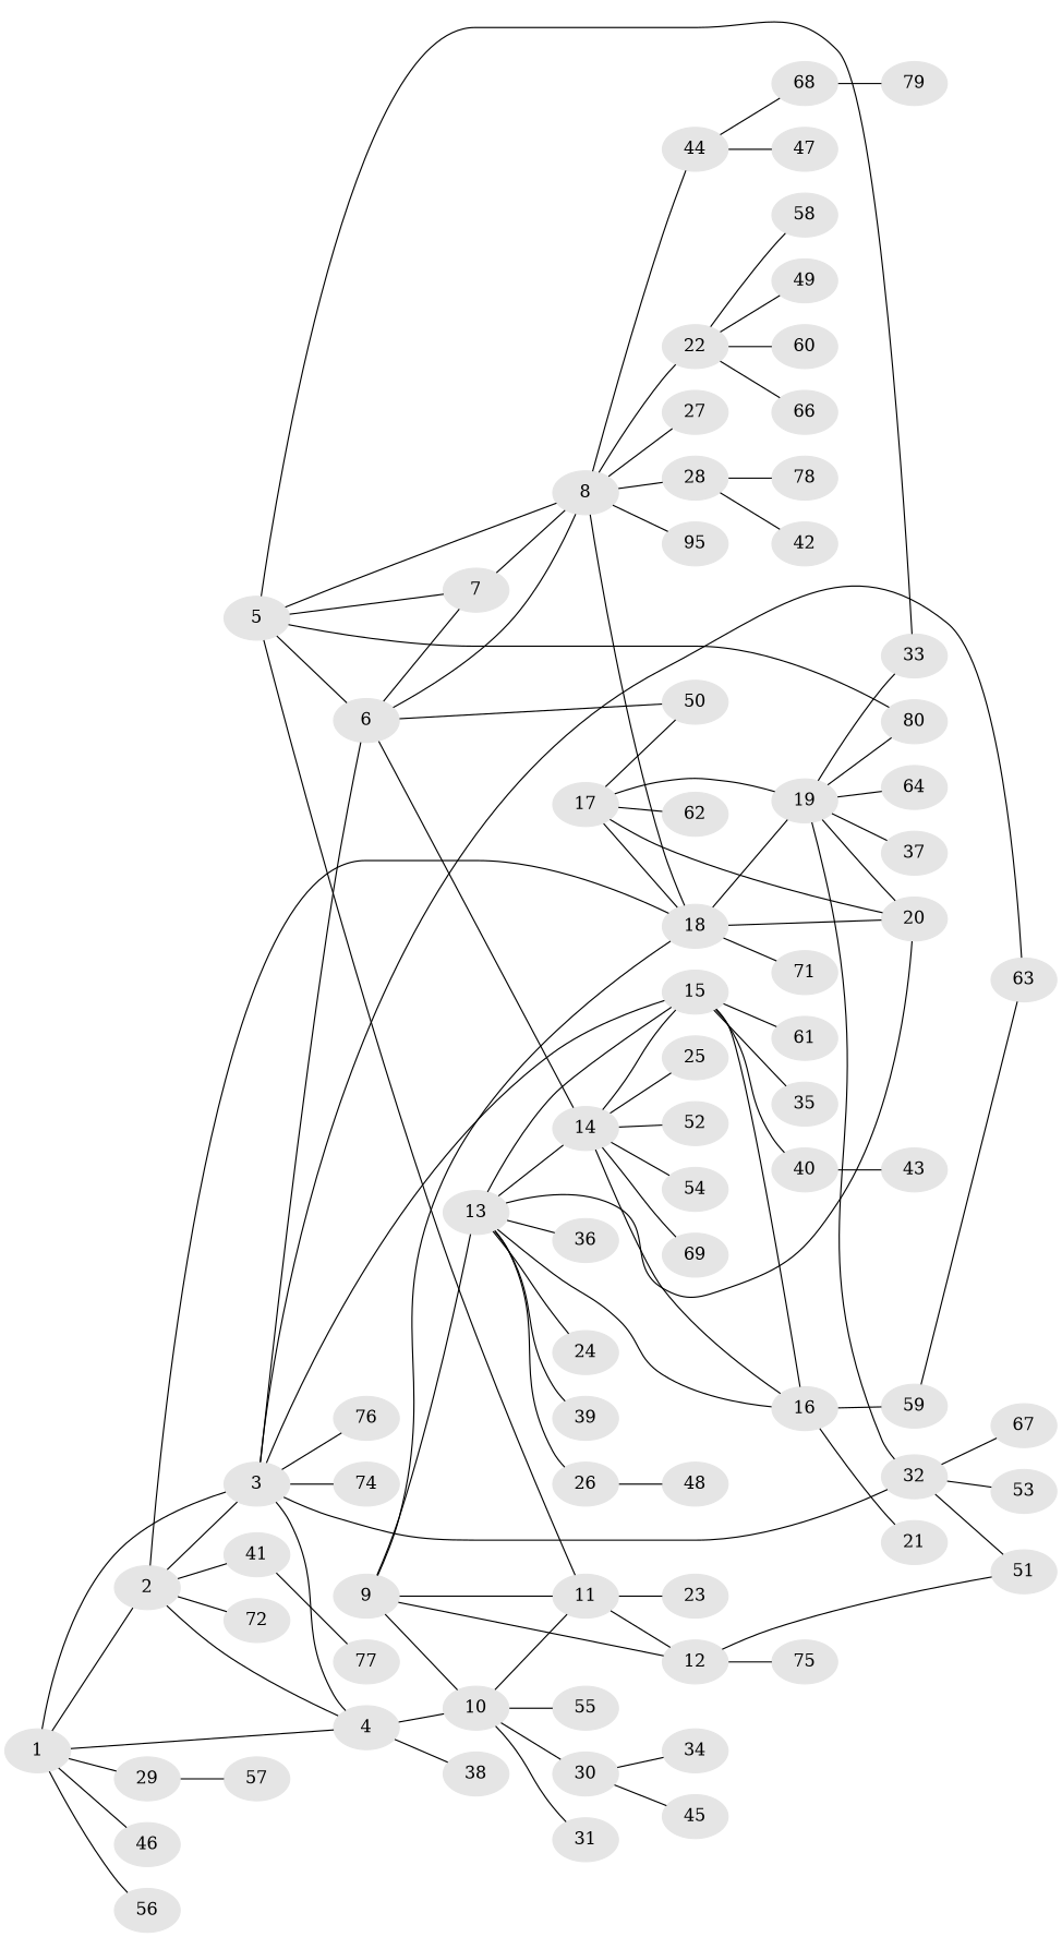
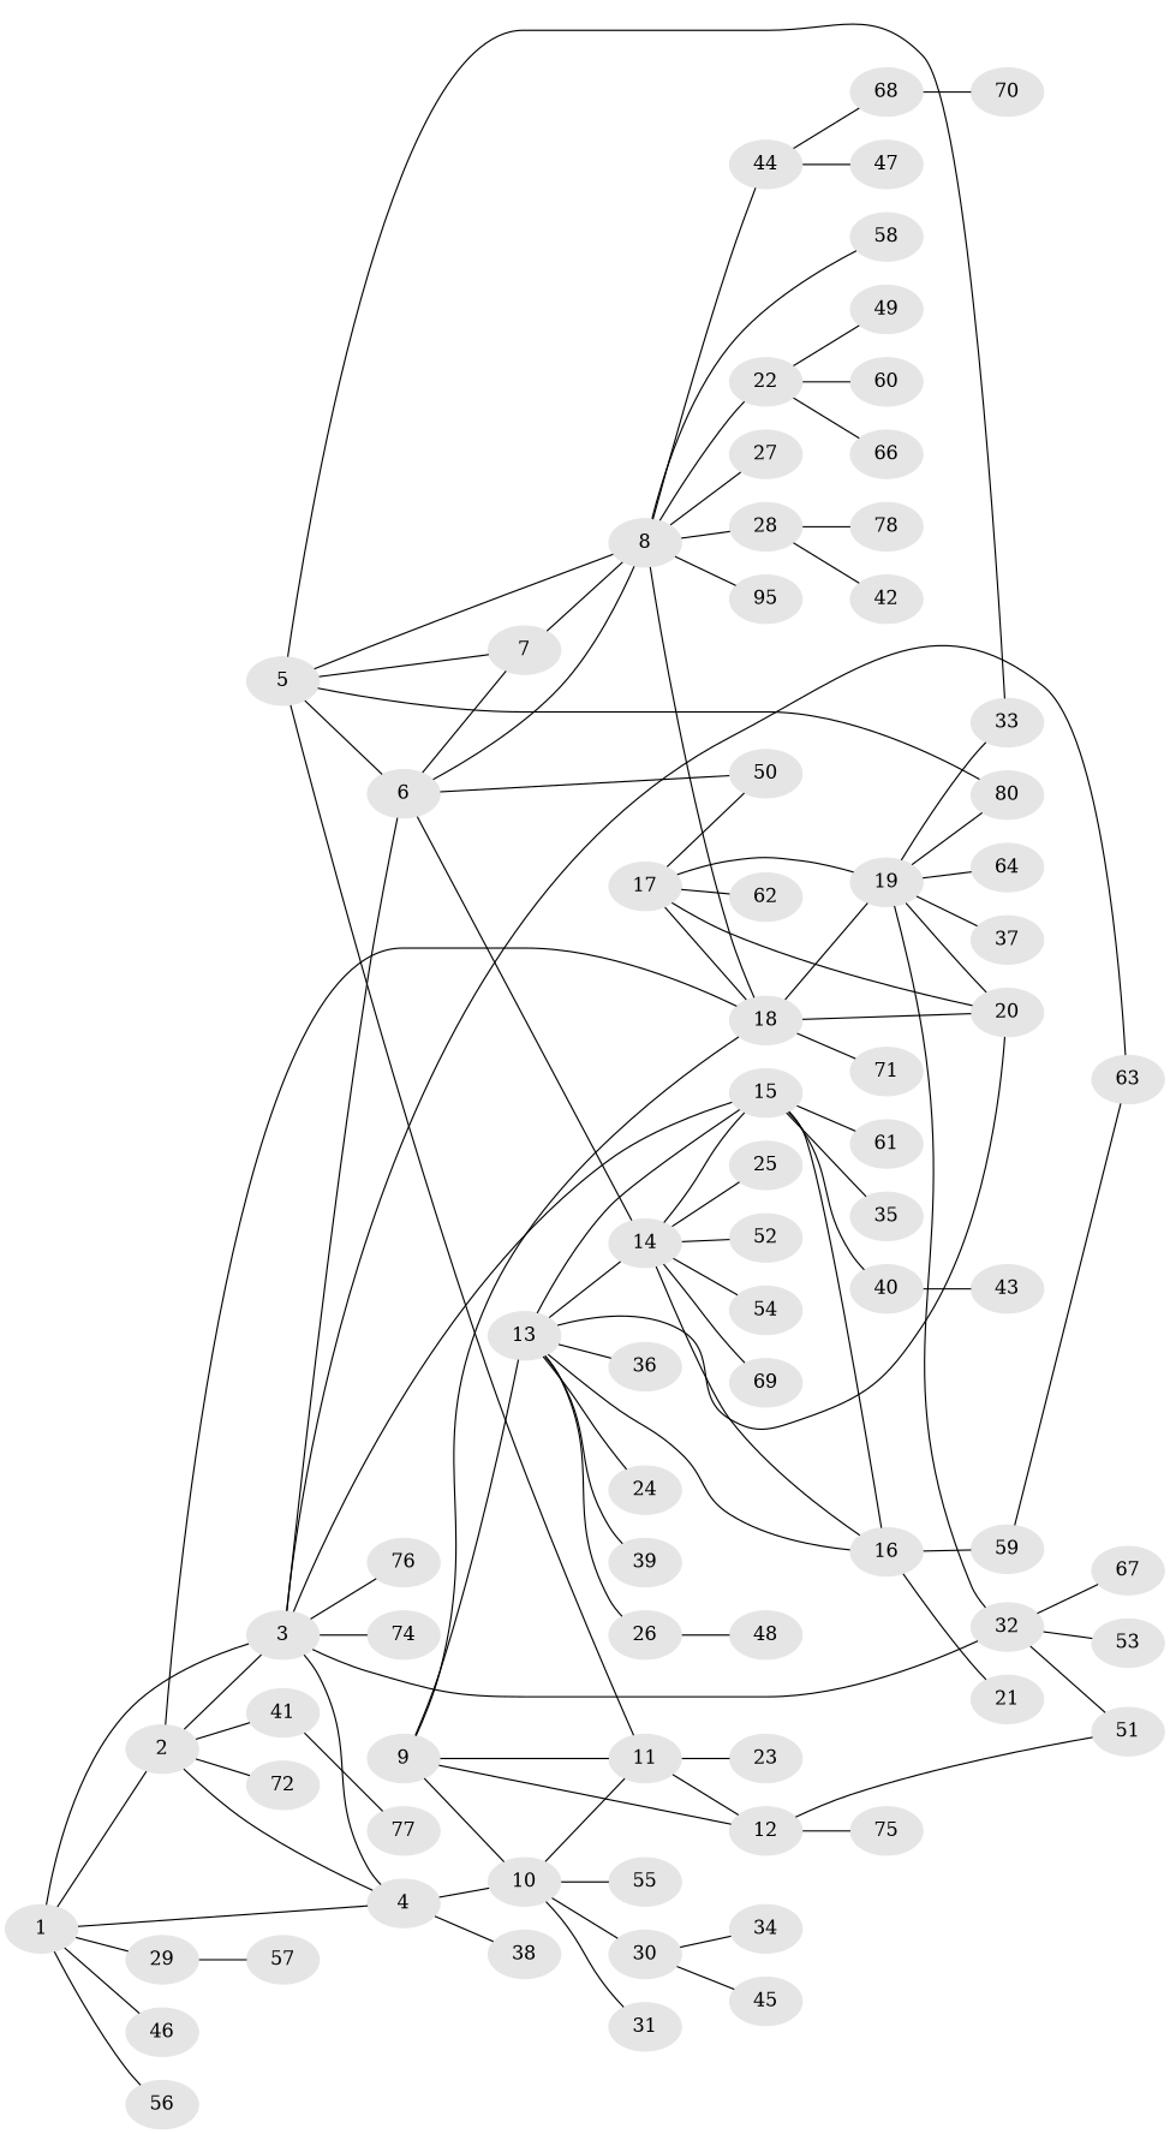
  graph {
    rankdir=LR
    node [color=gray90 style=filled]
    1
    2
    3
    4
    29
    46
    56
    18
    41
    72
    6
    15
    32
    63
    74
    76
    10
    38
    57
    20
    19
    71
    77
    7
    8
    14
    50
    16
    35
    40
    61
    51
    53
    67
    11
    30
    31
    55
    5
    33
    80
    22
    27
    28
    44
    58
    n47 [label=95]
    12
    23
    25
    52
    54
    69
    49
    60
    66
    42
    78
    47
    68
    9
    13
    75
    24
    26
    36
    39
    34
    45
    21
    59
    48
    43
    17
    62
    37
    64
-   79
+   79 [label=70]
    1 -- 2
    1 -- 3
    1 -- 4
    1 -- 29
    1 -- 46
    1 -- 56
    2 -- 3
    2 -- 4
    2 -- 18
    2 -- 41
    2 -- 72
    3 -- 4
    3 -- 6
    3 -- 15
    3 -- 32
    3 -- 63
    3 -- 74
    3 -- 76
    4 -- 10
    4 -- 38
    29 -- 57
    18 -- 20
    18 -- 19
    18 -- 71
    41 -- 77
    6 -- 7
    6 -- 8
    6 -- 14
    6 -- 50
    15 -- 16
    15 -- 35
    15 -- 40
    15 -- 61
    32 -- 51
    32 -- 53
    32 -- 67
    10 -- 11
    10 -- 30
    10 -- 31
    10 -- 55
    19 -- 32
    19 -- 20
    19 -- 33
    19 -- 80
    19 -- 37
    19 -- 64
    7 -- 8
    8 -- 18
    8 -- 22
    8 -- 27
    8 -- 28
    8 -- 44
-   22 -- 58
+   8 -- 58
    8 -- n47
    14 -- 15
    14 -- 16
    14 -- 25
    14 -- 52
    14 -- 54
    14 -- 69
    16 -- 21
    16 -- 59
    40 -- 43
    11 -- 12
    11 -- 23
    30 -- 34
    30 -- 45
    5 -- 6
    5 -- 7
    5 -- 8
    5 -- 11
    5 -- 33
    5 -- 80
    22 -- 49
    22 -- 60
    22 -- 66
    28 -- 42
    28 -- 78
    44 -- 47
    44 -- 68
    12 -- 51
    12 -- 75
    68 -- 79
    9 -- 18
    9 -- 10
    9 -- 11
    9 -- 12
    9 -- 13
    13 -- 15
    13 -- 20
    13 -- 14
    13 -- 16
    13 -- 24
    13 -- 26
    13 -- 36
    13 -- 39
    26 -- 48
    59 -- 63
    17 -- 18
    17 -- 20
    17 -- 19
    17 -- 50
    17 -- 62
  }
